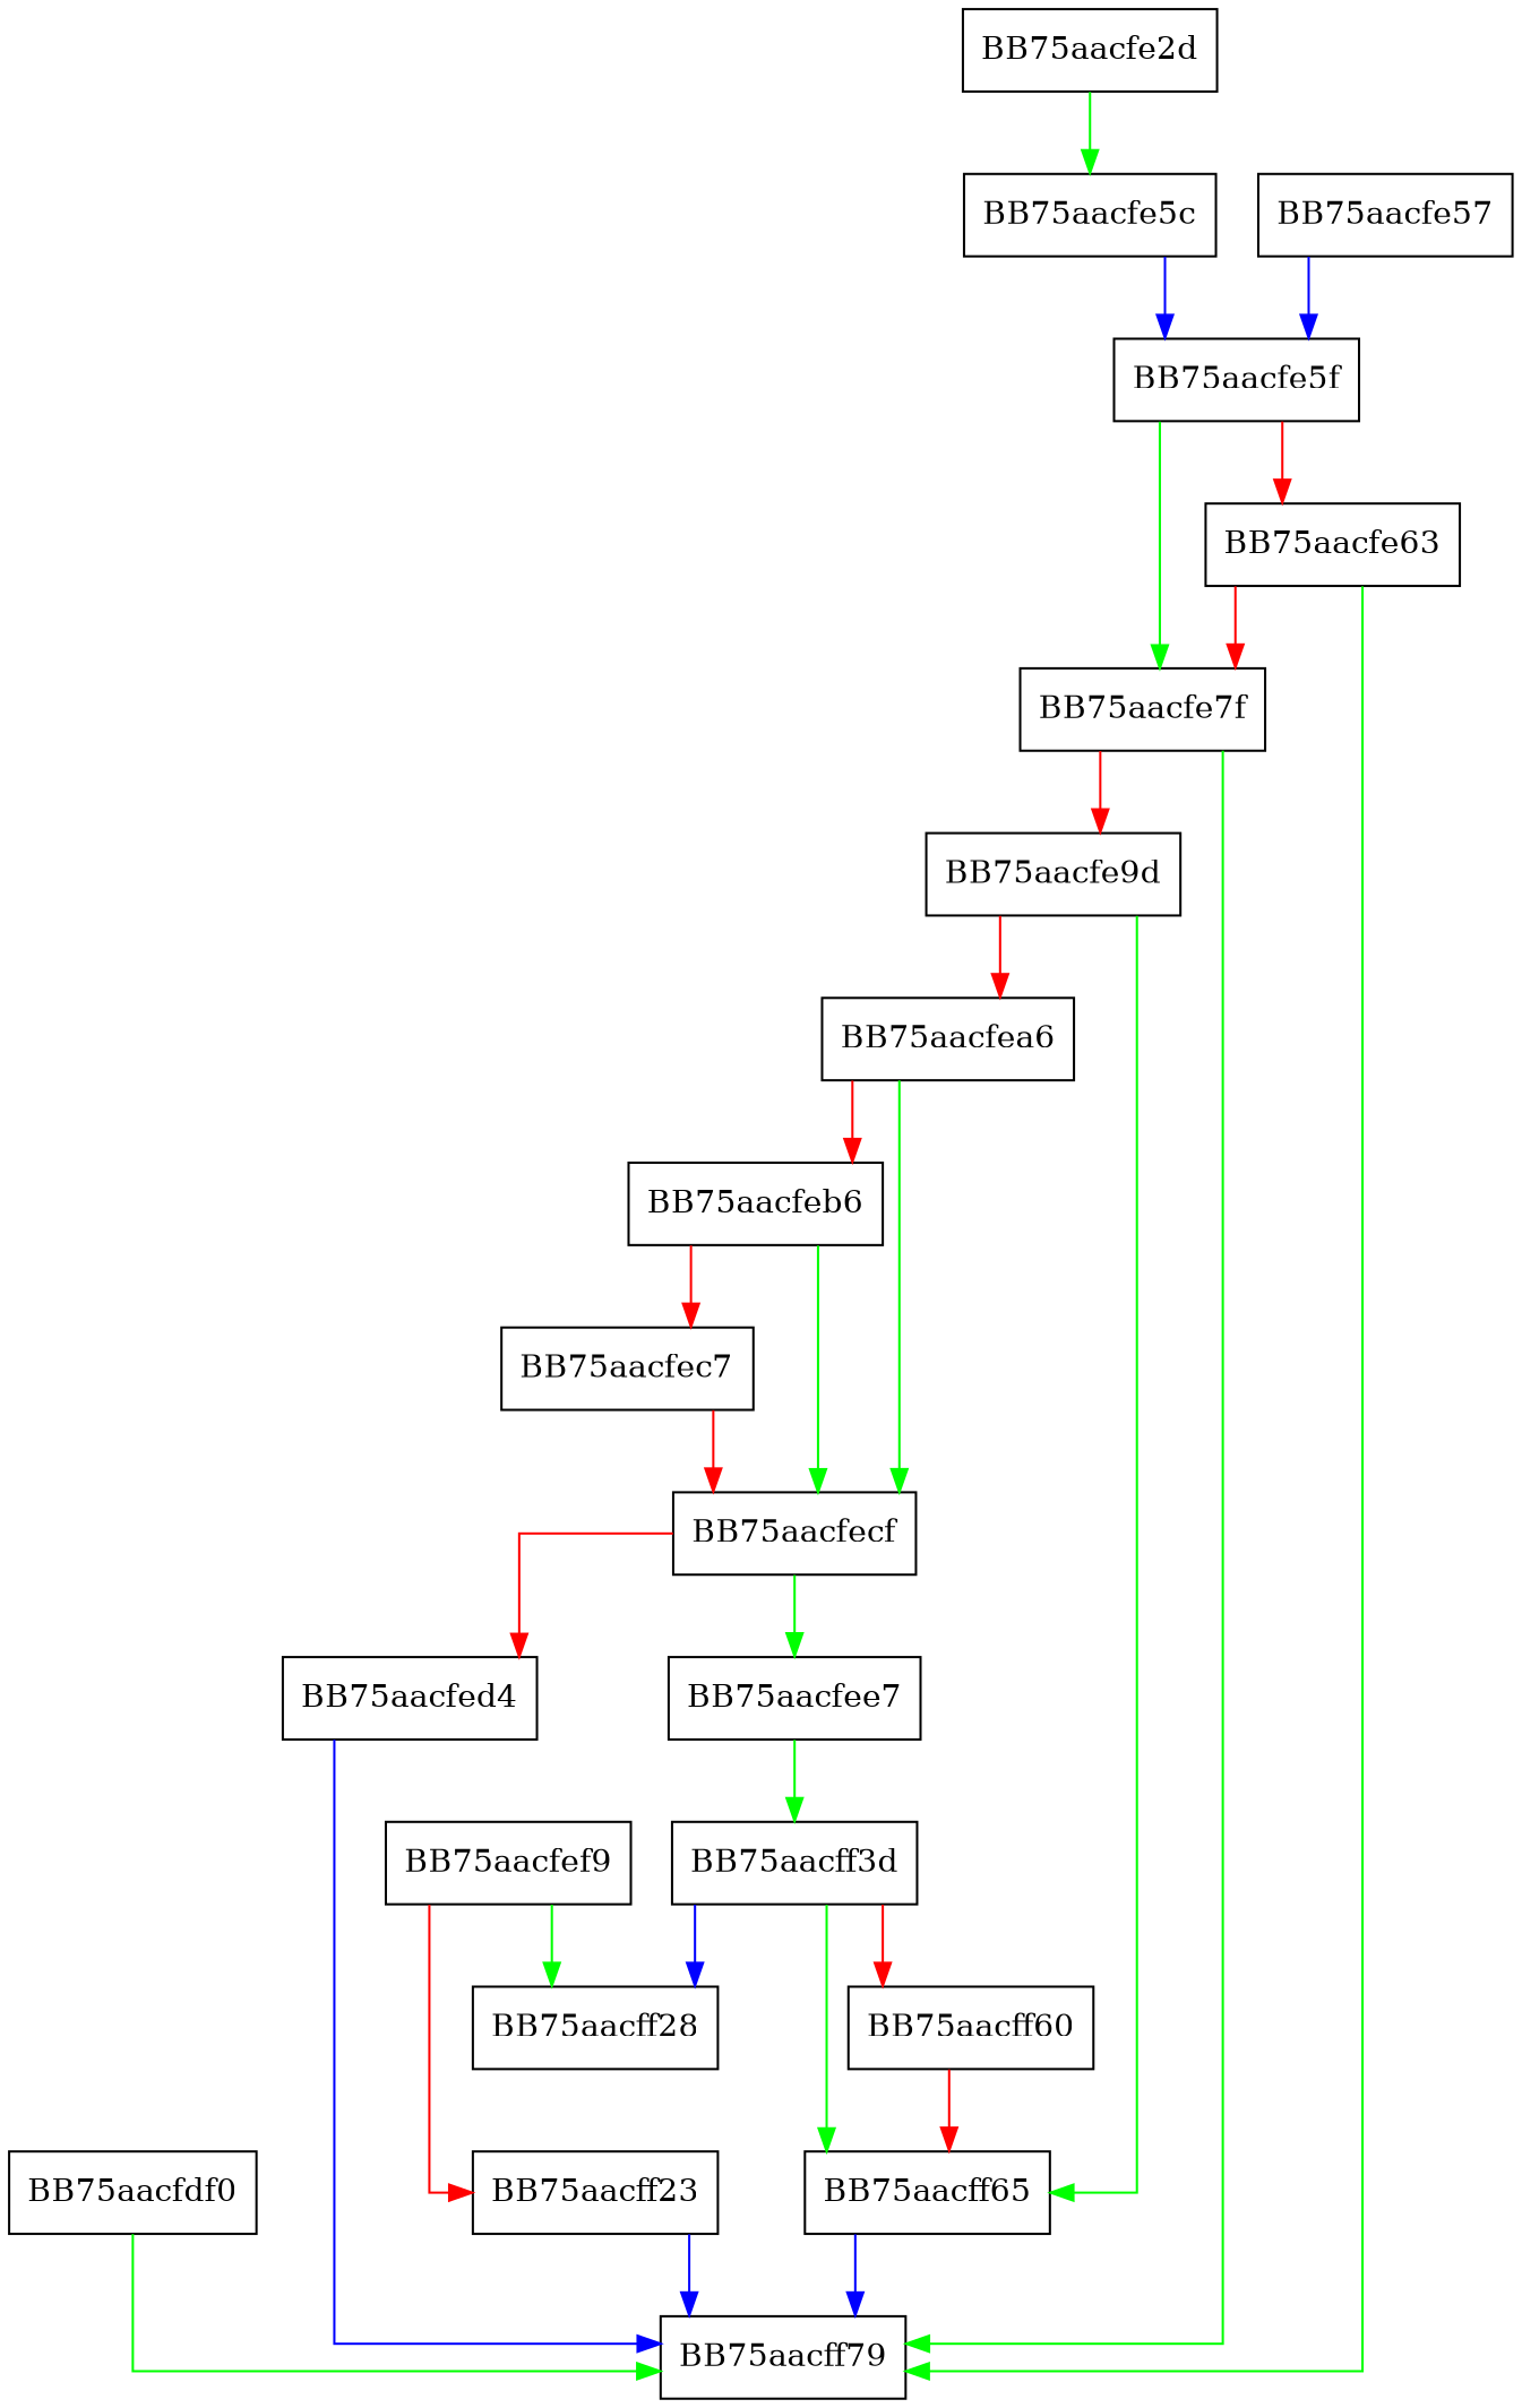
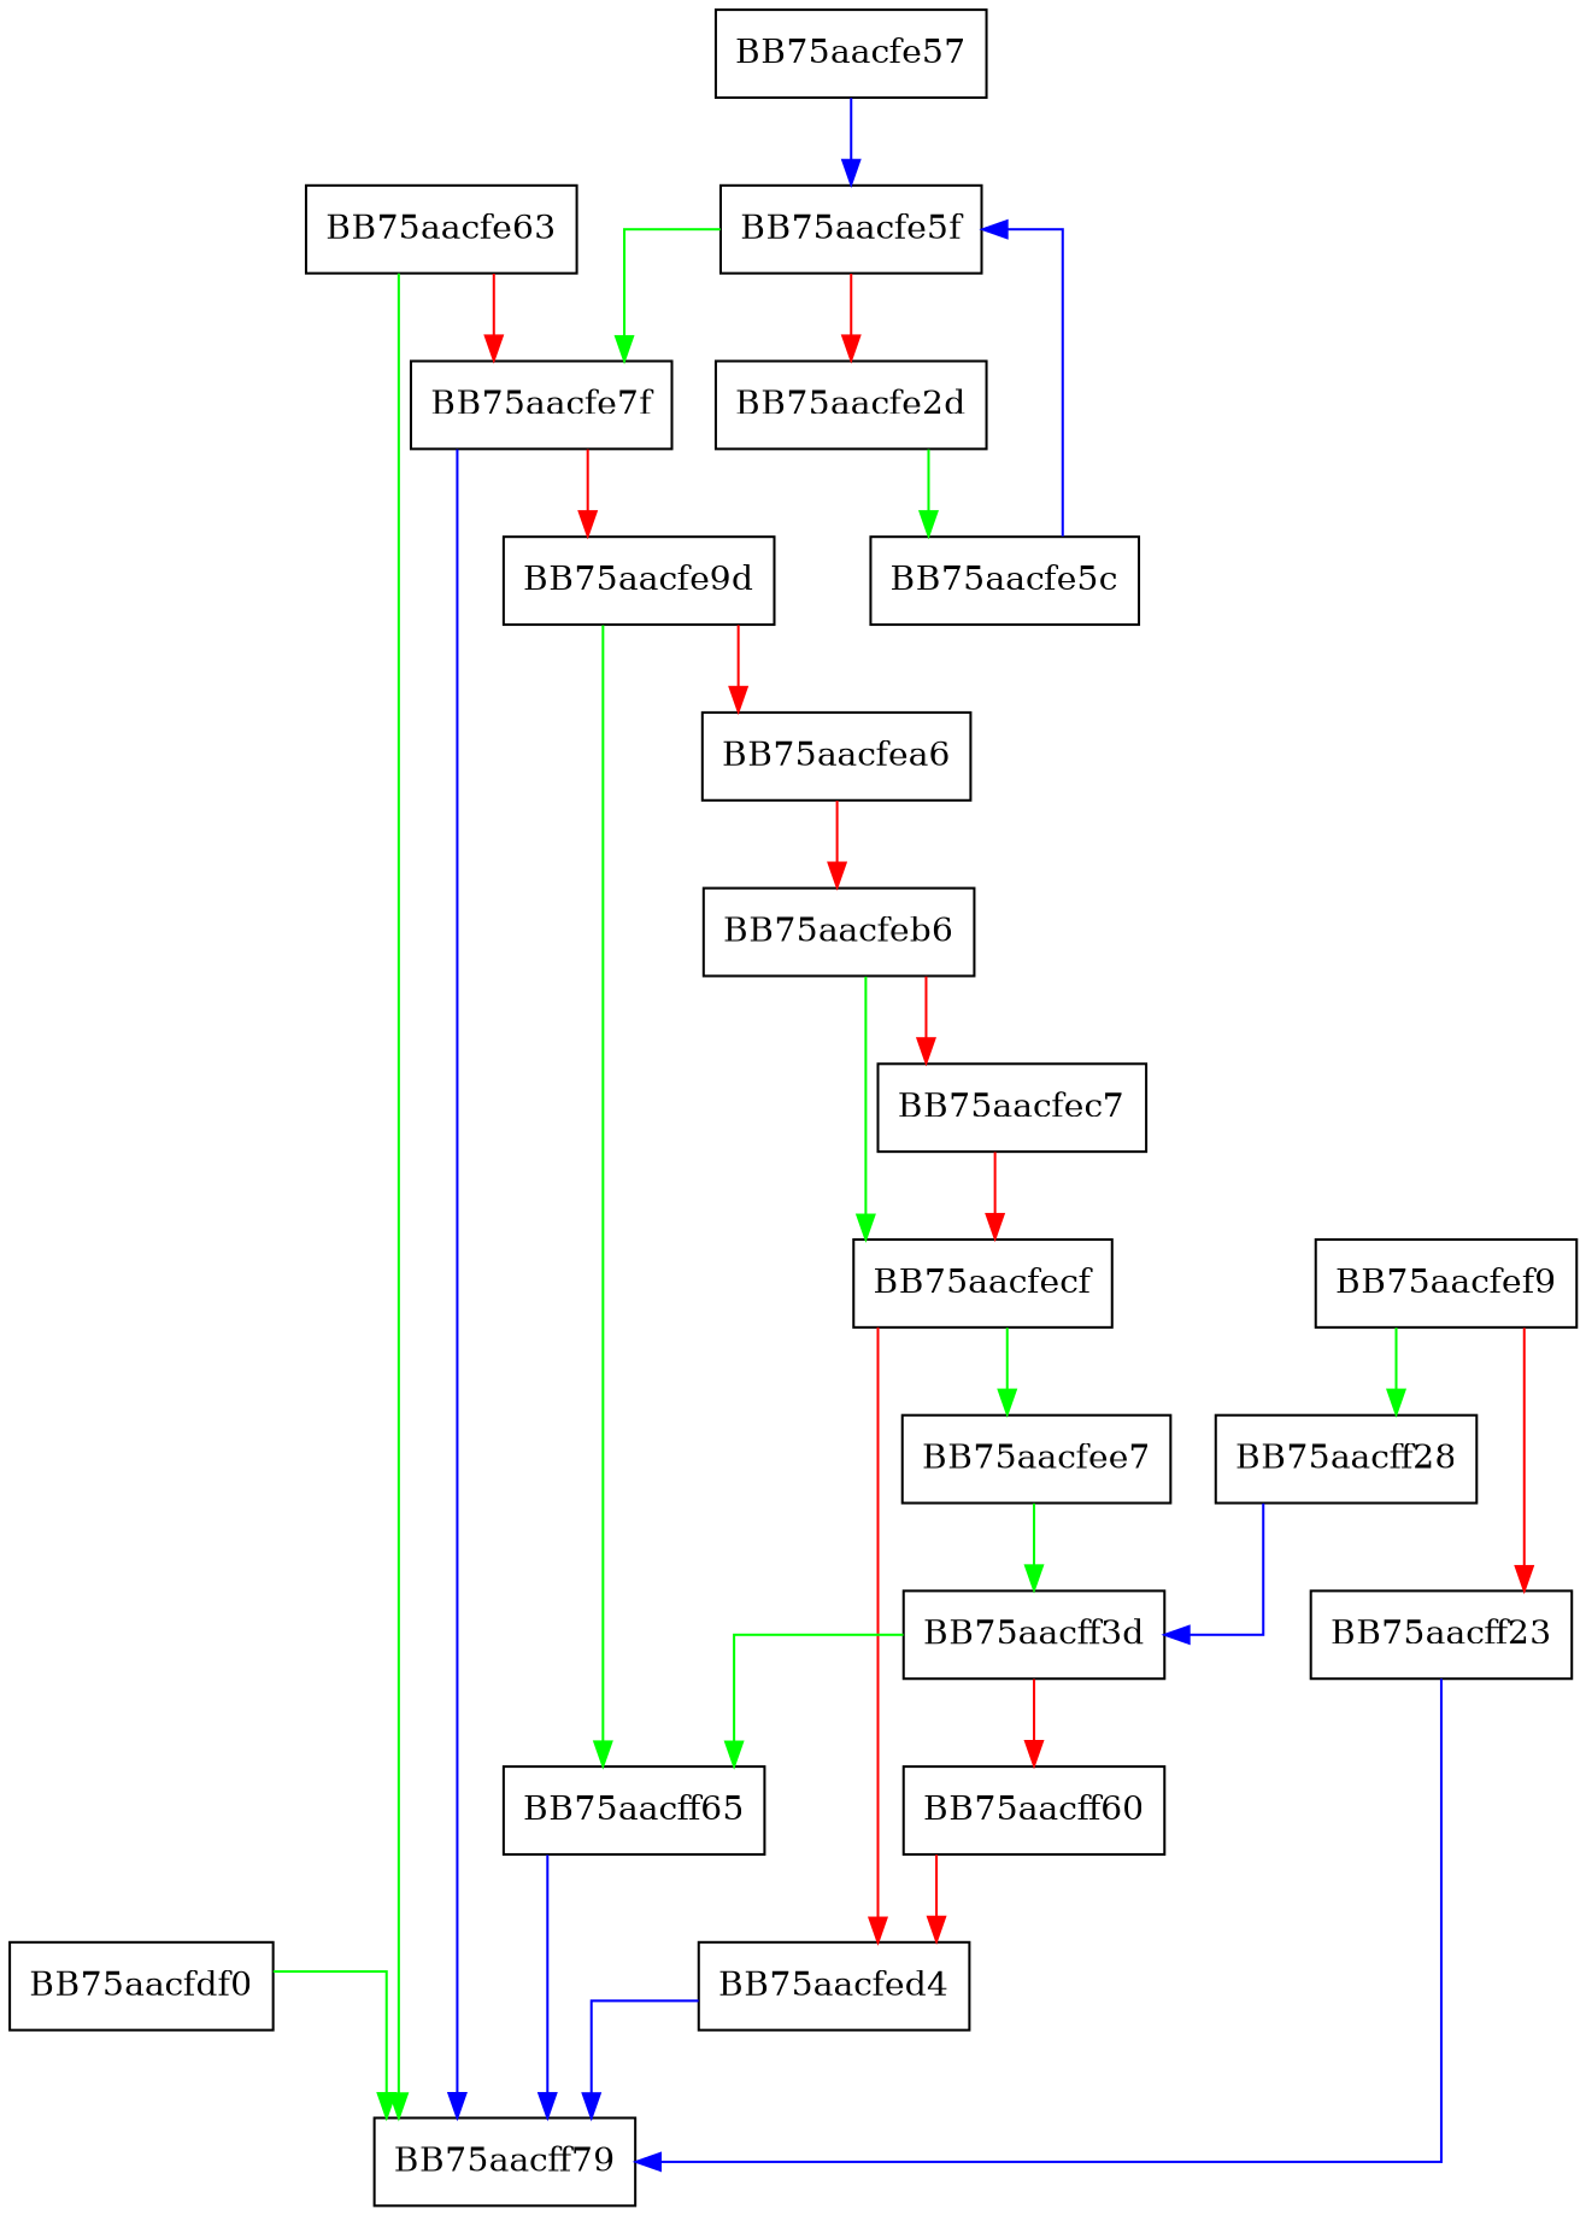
  digraph {
    splines=ortho
    node [shape=box]
    edge [color=green]
    BB75aacfdf0
    BB75aacff79
    BB75aacfe2d
    BB75aacfe5c
    BB75aacfe5f
    BB75aacfe7f
    BB75aacfe63
    BB75aacfe57
    BB75aacfe9d
    BB75aacff65
    BB75aacfea6
    BB75aacfecf
    BB75aacfeb6
    BB75aacfee7
    BB75aacfed4
    BB75aacfec7
    BB75aacff3d
    BB75aacff60
    BB75aacfef9
    BB75aacff28
    BB75aacff23
    BB75aacfdf0 -> BB75aacff79
    BB75aacfe2d -> BB75aacfe5c
    BB75aacfe5c -> BB75aacfe5f [color=blue]
    BB75aacfe5f -> BB75aacfe7f
-   BB75aacfe5f -> BB75aacfe63 [color=red]
-   BB75aacfe7f -> BB75aacff79
+   BB75aacfe5f -> BB75aacfe2d [color=red]
+   BB75aacfe7f -> BB75aacff79 [color=blue]
    BB75aacfe7f -> BB75aacfe9d [color=red]
    BB75aacfe63 -> BB75aacff79
    BB75aacfe63 -> BB75aacfe7f [color=red]
    BB75aacfe57 -> BB75aacfe5f [color=blue]
    BB75aacfe9d -> BB75aacff65
    BB75aacfe9d -> BB75aacfea6 [color=red]
    BB75aacff65 -> BB75aacff79 [color=blue]
-   BB75aacfea6 -> BB75aacfecf
    BB75aacfea6 -> BB75aacfeb6 [color=red]
    BB75aacfecf -> BB75aacfee7
    BB75aacfecf -> BB75aacfed4 [color=red]
    BB75aacfeb6 -> BB75aacfecf
    BB75aacfeb6 -> BB75aacfec7 [color=red]
    BB75aacfee7 -> BB75aacff3d
    BB75aacfed4 -> BB75aacff79 [color=blue]
    BB75aacfec7 -> BB75aacfecf [color=red]
    BB75aacff3d -> BB75aacff65
    BB75aacff3d -> BB75aacff60 [color=red]
-   BB75aacff60 -> BB75aacff65 [color=red]
+   BB75aacff60 -> BB75aacfed4 [color=red]
    BB75aacfef9 -> BB75aacff28
    BB75aacfef9 -> BB75aacff23 [color=red]
-   BB75aacff3d -> BB75aacff28 [color=blue]
+   BB75aacff28 -> BB75aacff3d [color=blue]
    BB75aacff23 -> BB75aacff79 [color=blue]
  }
